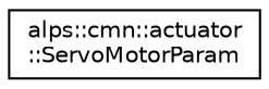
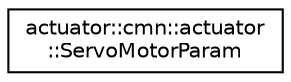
  digraph {
    rankdir=LR
-   n1 [color=black fillcolor=white fontname=Helvetica fontsize=10 height=0.2 label="alps::cmn::actuator\l::ServoMotorParam" shape=record style=filled width=0.4]
+   n1 [color=black fillcolor=white fontname=Helvetica fontsize=10 height=0.2 label="actuator::cmn::actuator\l::ServoMotorParam" shape=record style=filled width=0.4]
  }
